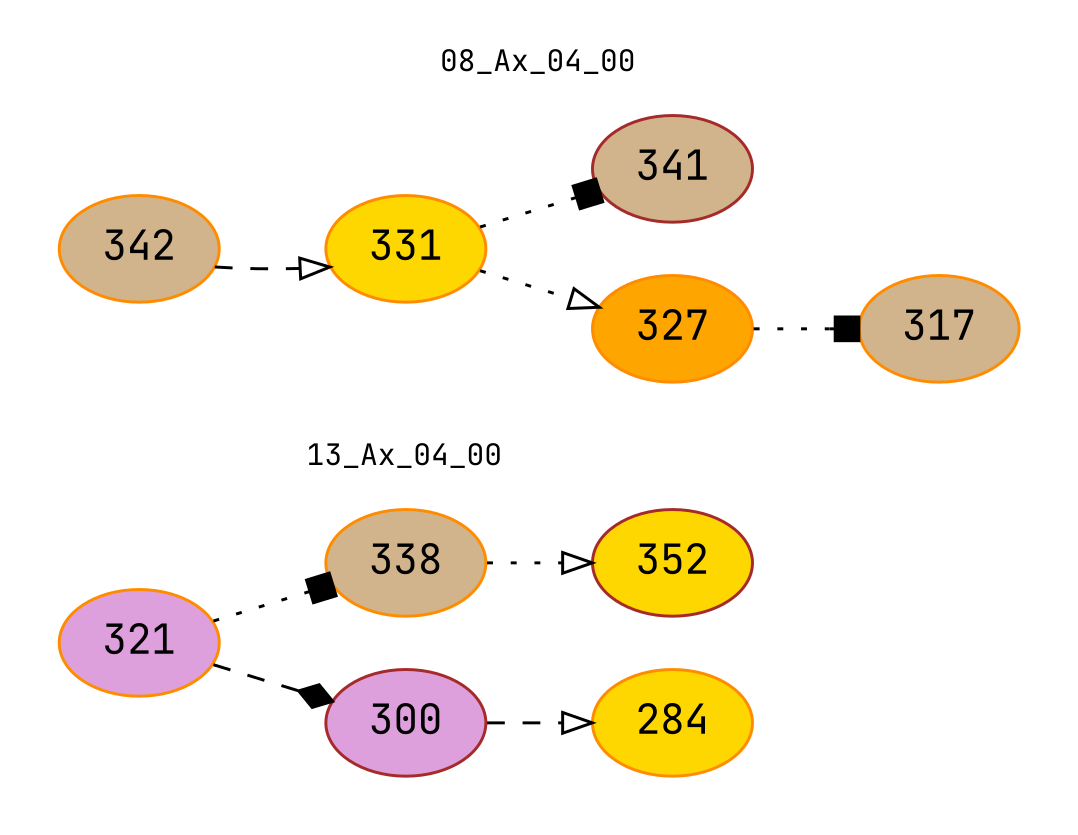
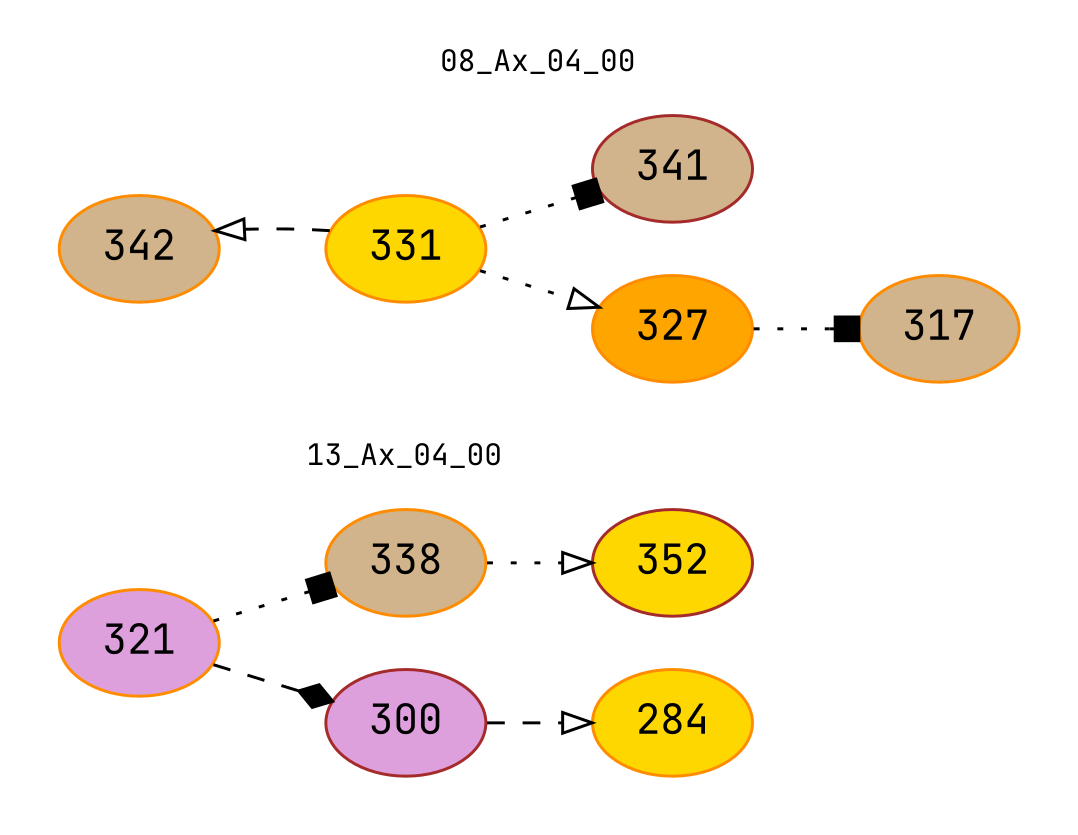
  digraph {
    fontname="JetBrains Mono"
    rankdir=LR
    node [color=darkorange fillcolor=tan fontname="JetBrains Mono" style=filled]
    edge [arrowhead=onormal color=black fontname="JetBrains Mono" style=dotted]
    n1 [fillcolor=plum label=321]
    n2 [color=brown fillcolor=plum label=300]
    n3 [label=338]
    n4 [fillcolor=gold label=284]
    n5 [color=brown fillcolor=gold label=352]
    n6 [label=342]
    n7 [fillcolor=orange label=327]
    n8 [fillcolor=gold label=331]
    n9 [label=317]
    n10 [color=brown label=341]
    subgraph cluster_1 {
      color=white
      fontsize=10
      label="13_Ax_04_00"
      n1
      n2
      n3
      n4
      n5
    }
    subgraph cluster_2 {
      color=white
      fontsize=10
      label="08_Ax_04_00"
      n6
      n7
      n8
      n9
      n10
    }
    n1 -> n2 [arrowhead=diamond style=dashed]
    n1 -> n3 [arrowhead=box]
    n2 -> n4 [style=dashed]
    n3 -> n5
-   n6 -> n8 [style=dashed]
+   n8 -> n6 [style=dashed]
    n7 -> n9 [arrowhead=box]
    n8 -> n7
    n8 -> n10 [arrowhead=box]
  }
